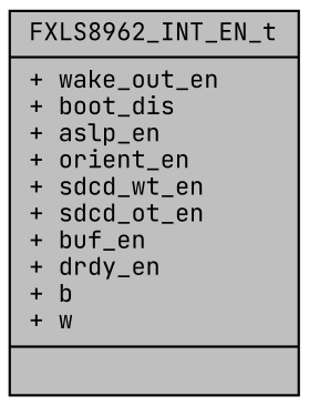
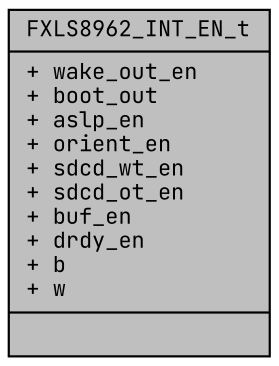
  digraph {
    fontname="JetBrains Mono"
-   n1 [color=black fillcolor=grey75 fontcolor=black fontname="JetBrains Mono" fontsize=10 height=0.2 label="{FXLS8962_INT_EN_t\n|+ wake_out_en\l+ boot_dis\l+ aslp_en\l+ orient_en\l+ sdcd_wt_en\l+ sdcd_ot_en\l+ buf_en\l+ drdy_en\l+ b\l+ w\l|}" shape=record style=filled width=0.4]
+   n1 [color=black fillcolor=grey75 fontcolor=black fontname="JetBrains Mono" fontsize=10 height=0.2 label="{FXLS8962_INT_EN_t\n|+ wake_out_en\l+ boot_out\l+ aslp_en\l+ orient_en\l+ sdcd_wt_en\l+ sdcd_ot_en\l+ buf_en\l+ drdy_en\l+ b\l+ w\l|}" shape=record style=filled width=0.4]
  }
